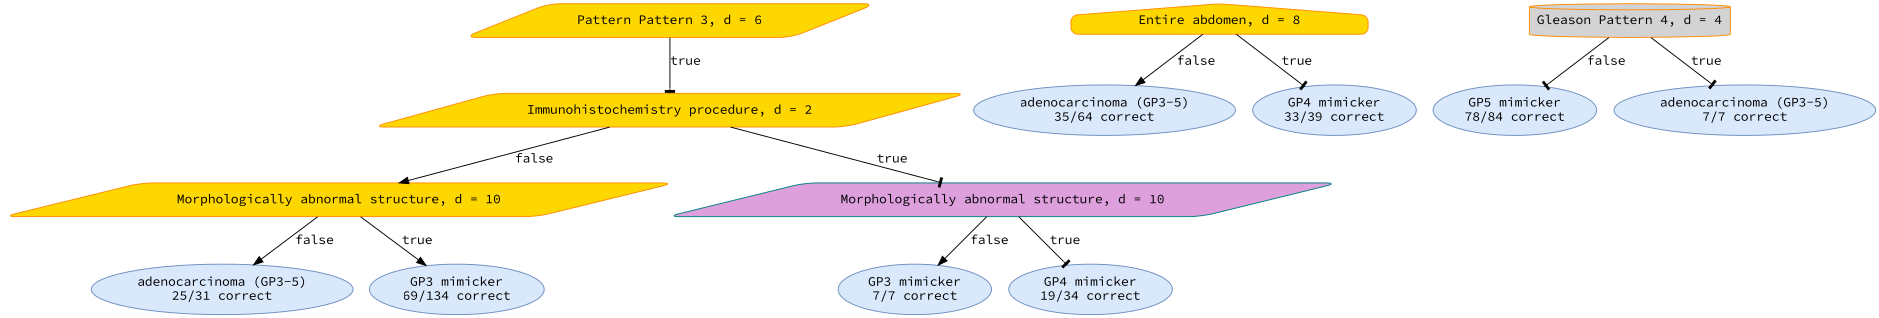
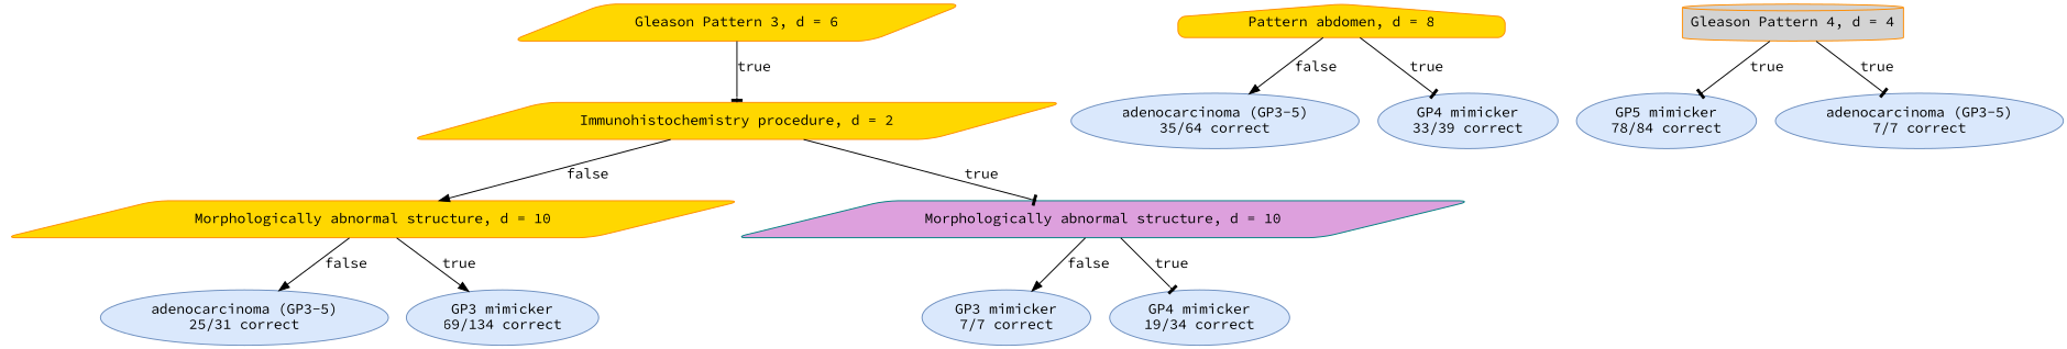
  digraph {
    fontname="Source Code Pro"
    node [color="#6C8EBF" fillcolor="#DAE8FC" fontname="Source Code Pro" shape=ellipse style="rounded,filled"]
    edge [arrowhead=tee fontname="Source Code Pro"]
-   n1 [color=darkorange fillcolor=gold label="Pattern Pattern 3, d = 6" shape=parallelogram]
+   n1 [color=darkorange fillcolor=gold label="Gleason Pattern 3, d = 6" shape=parallelogram]
    n2 [color=darkorange fillcolor=gold label="Immunohistochemistry procedure, d = 2" shape=parallelogram]
    n3 [color=darkorange fillcolor=gold label="Morphologically abnormal structure, d = 10" shape=parallelogram]
    n4 [color=teal fillcolor=plum label="Morphologically abnormal structure, d = 10" shape=parallelogram]
-   n5 [color=darkorange fillcolor=gold label="Entire abdomen, d = 8" shape=house]
+   n5 [color=darkorange fillcolor=gold label="Pattern abdomen, d = 8" shape=house]
    n6 [label=<adenocarcinoma (GP3-5)<br/>35/64 correct>]
    n7 [label=<GP4 mimicker<br/>33/39 correct>]
    n8 [color=darkorange fillcolor=lightgrey label="Gleason Pattern 4, d = 4" shape=cylinder]
    n9 [label=<GP5 mimicker<br/>78/84 correct>]
    n10 [label=<adenocarcinoma (GP3-5)<br/>7/7 correct>]
    n11 [label=<adenocarcinoma (GP3-5)<br/>25/31 correct>]
    n12 [label=<GP3 mimicker<br/>69/134 correct>]
    n13 [label=<GP3 mimicker<br/>7/7 correct>]
    n14 [label=<GP4 mimicker<br/>19/34 correct>]
    n1 -> n2 [label=true]
    n2 -> n3 [arrowhead=normal label=false]
    n2 -> n4 [label=true]
    n3 -> n11 [arrowhead=normal label=false]
    n3 -> n12 [arrowhead=normal label=true]
    n4 -> n13 [arrowhead=normal label=false]
    n4 -> n14 [label=true]
    n5 -> n6 [arrowhead=normal label=false]
    n5 -> n7 [label=true]
-   n8 -> n9 [label=false]
+   n8 -> n9 [label=true]
    n8 -> n10 [label=true]
  }
